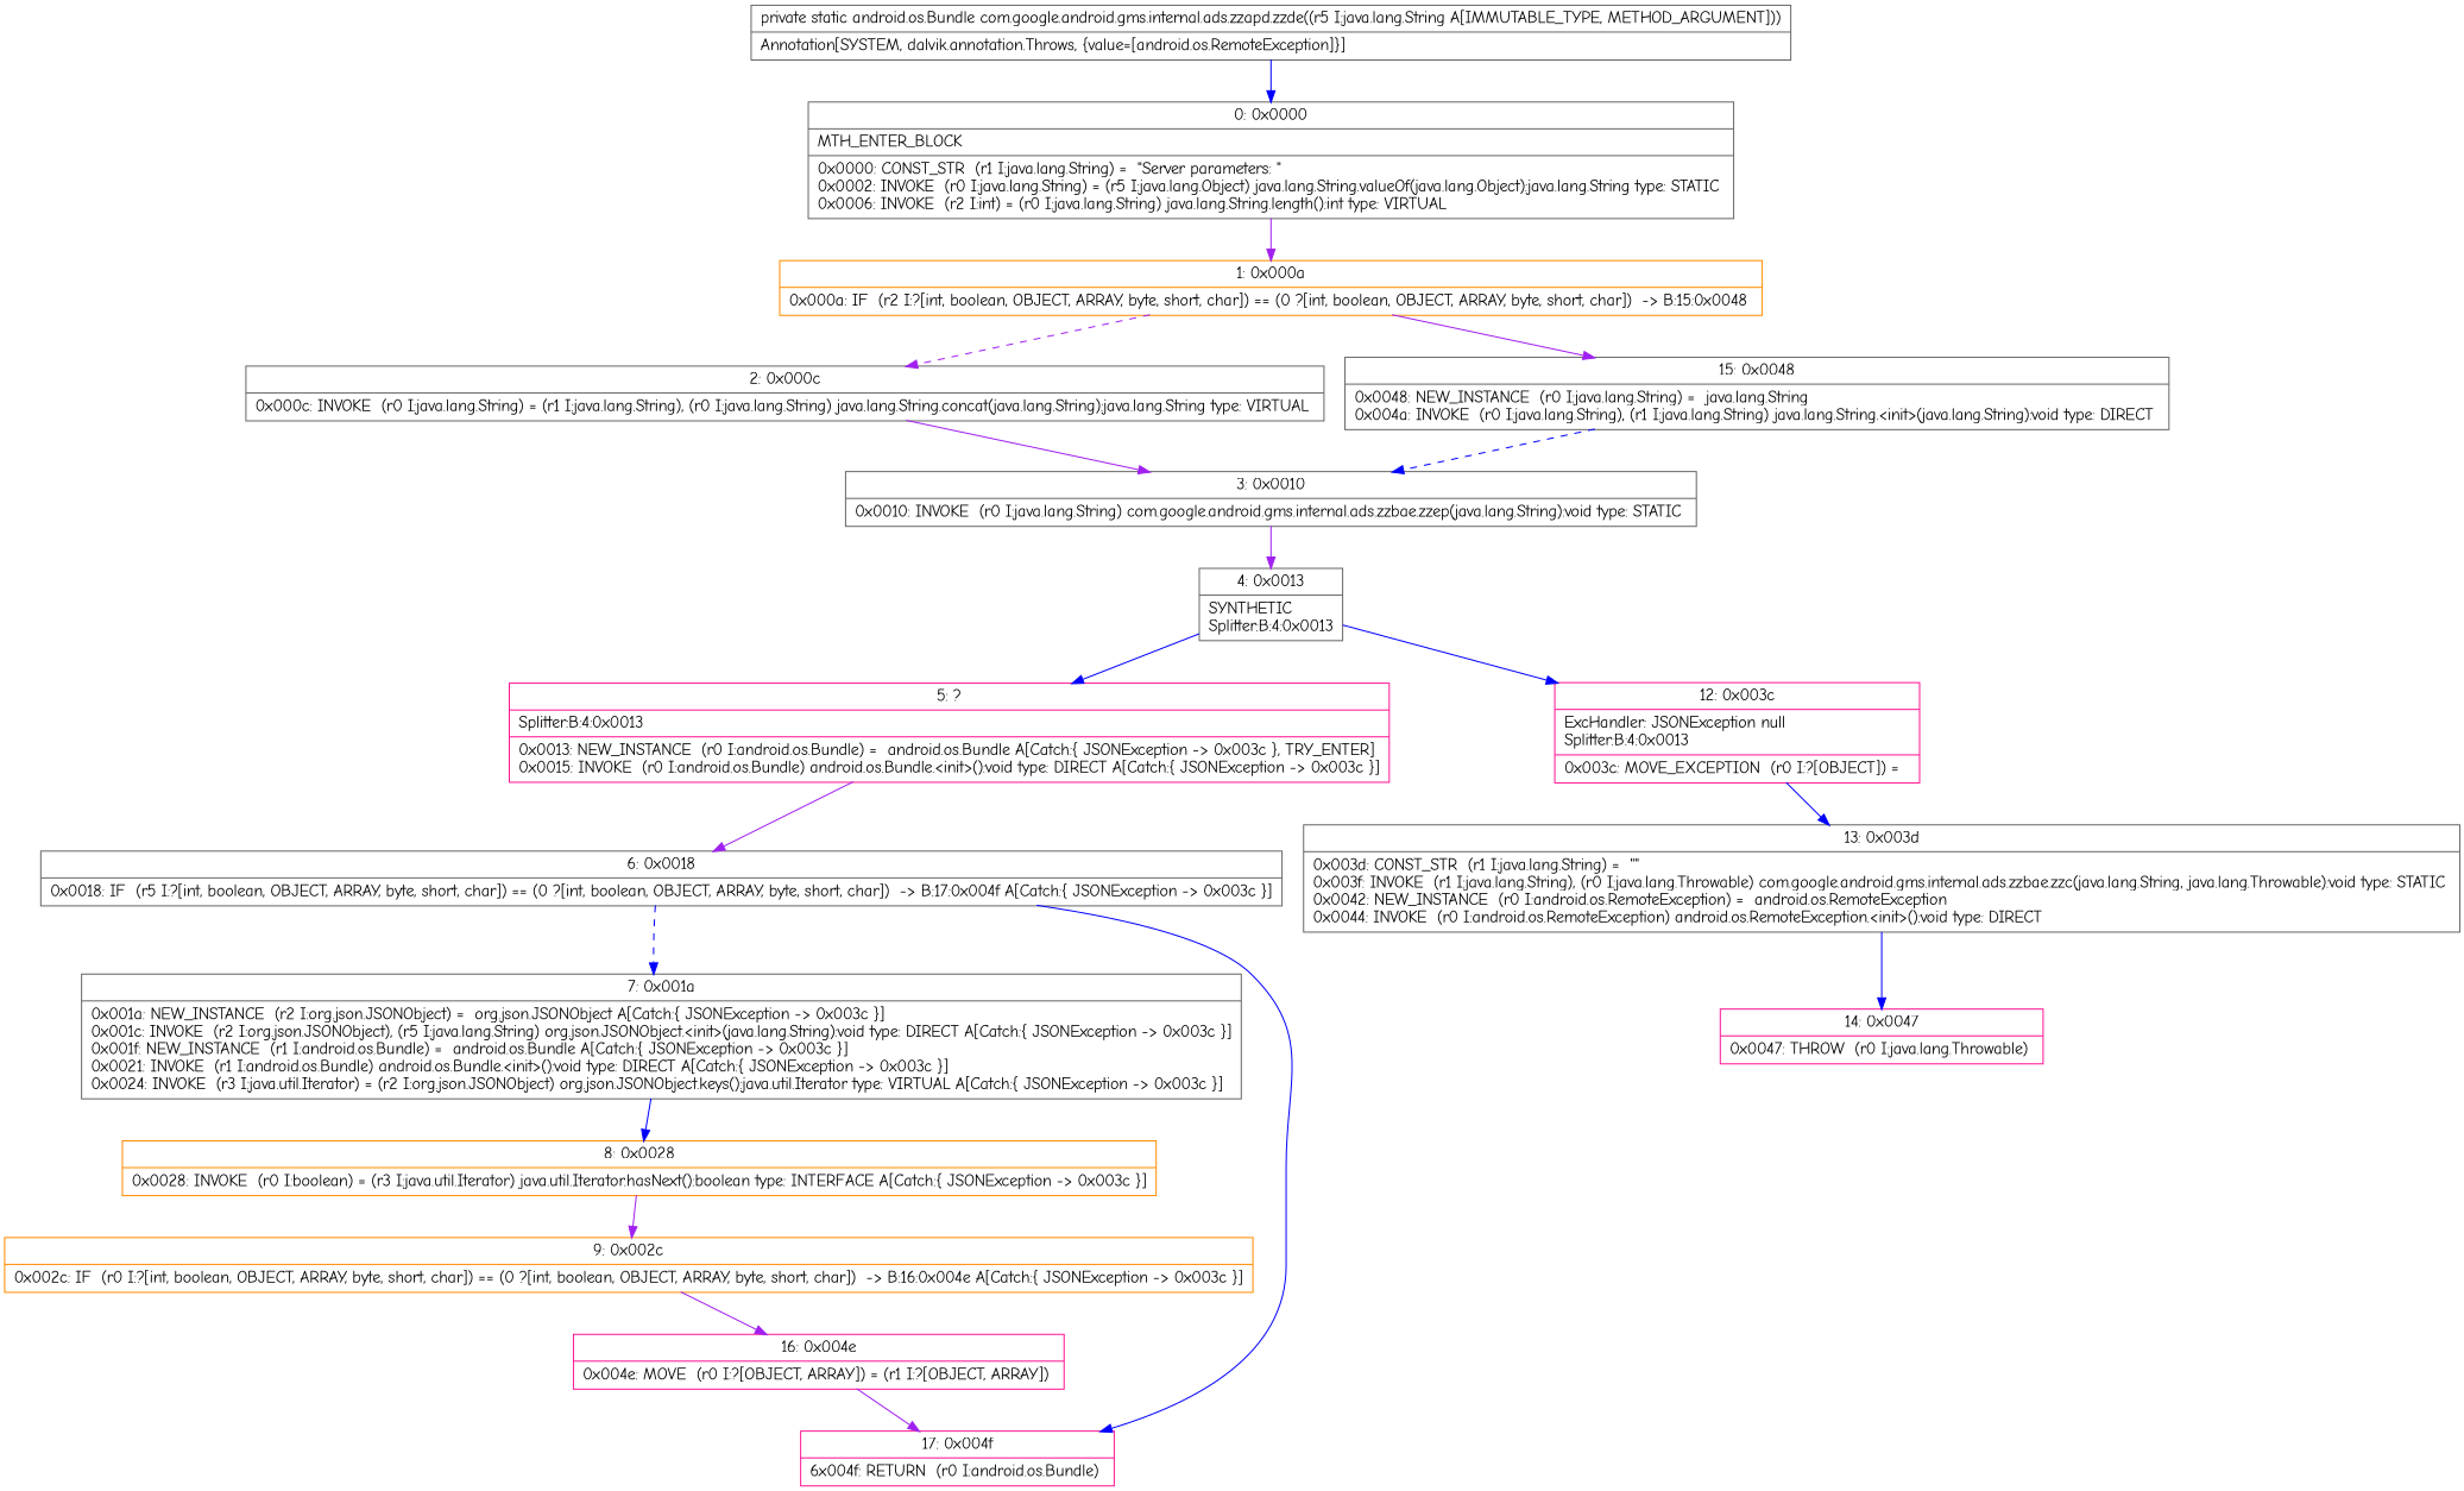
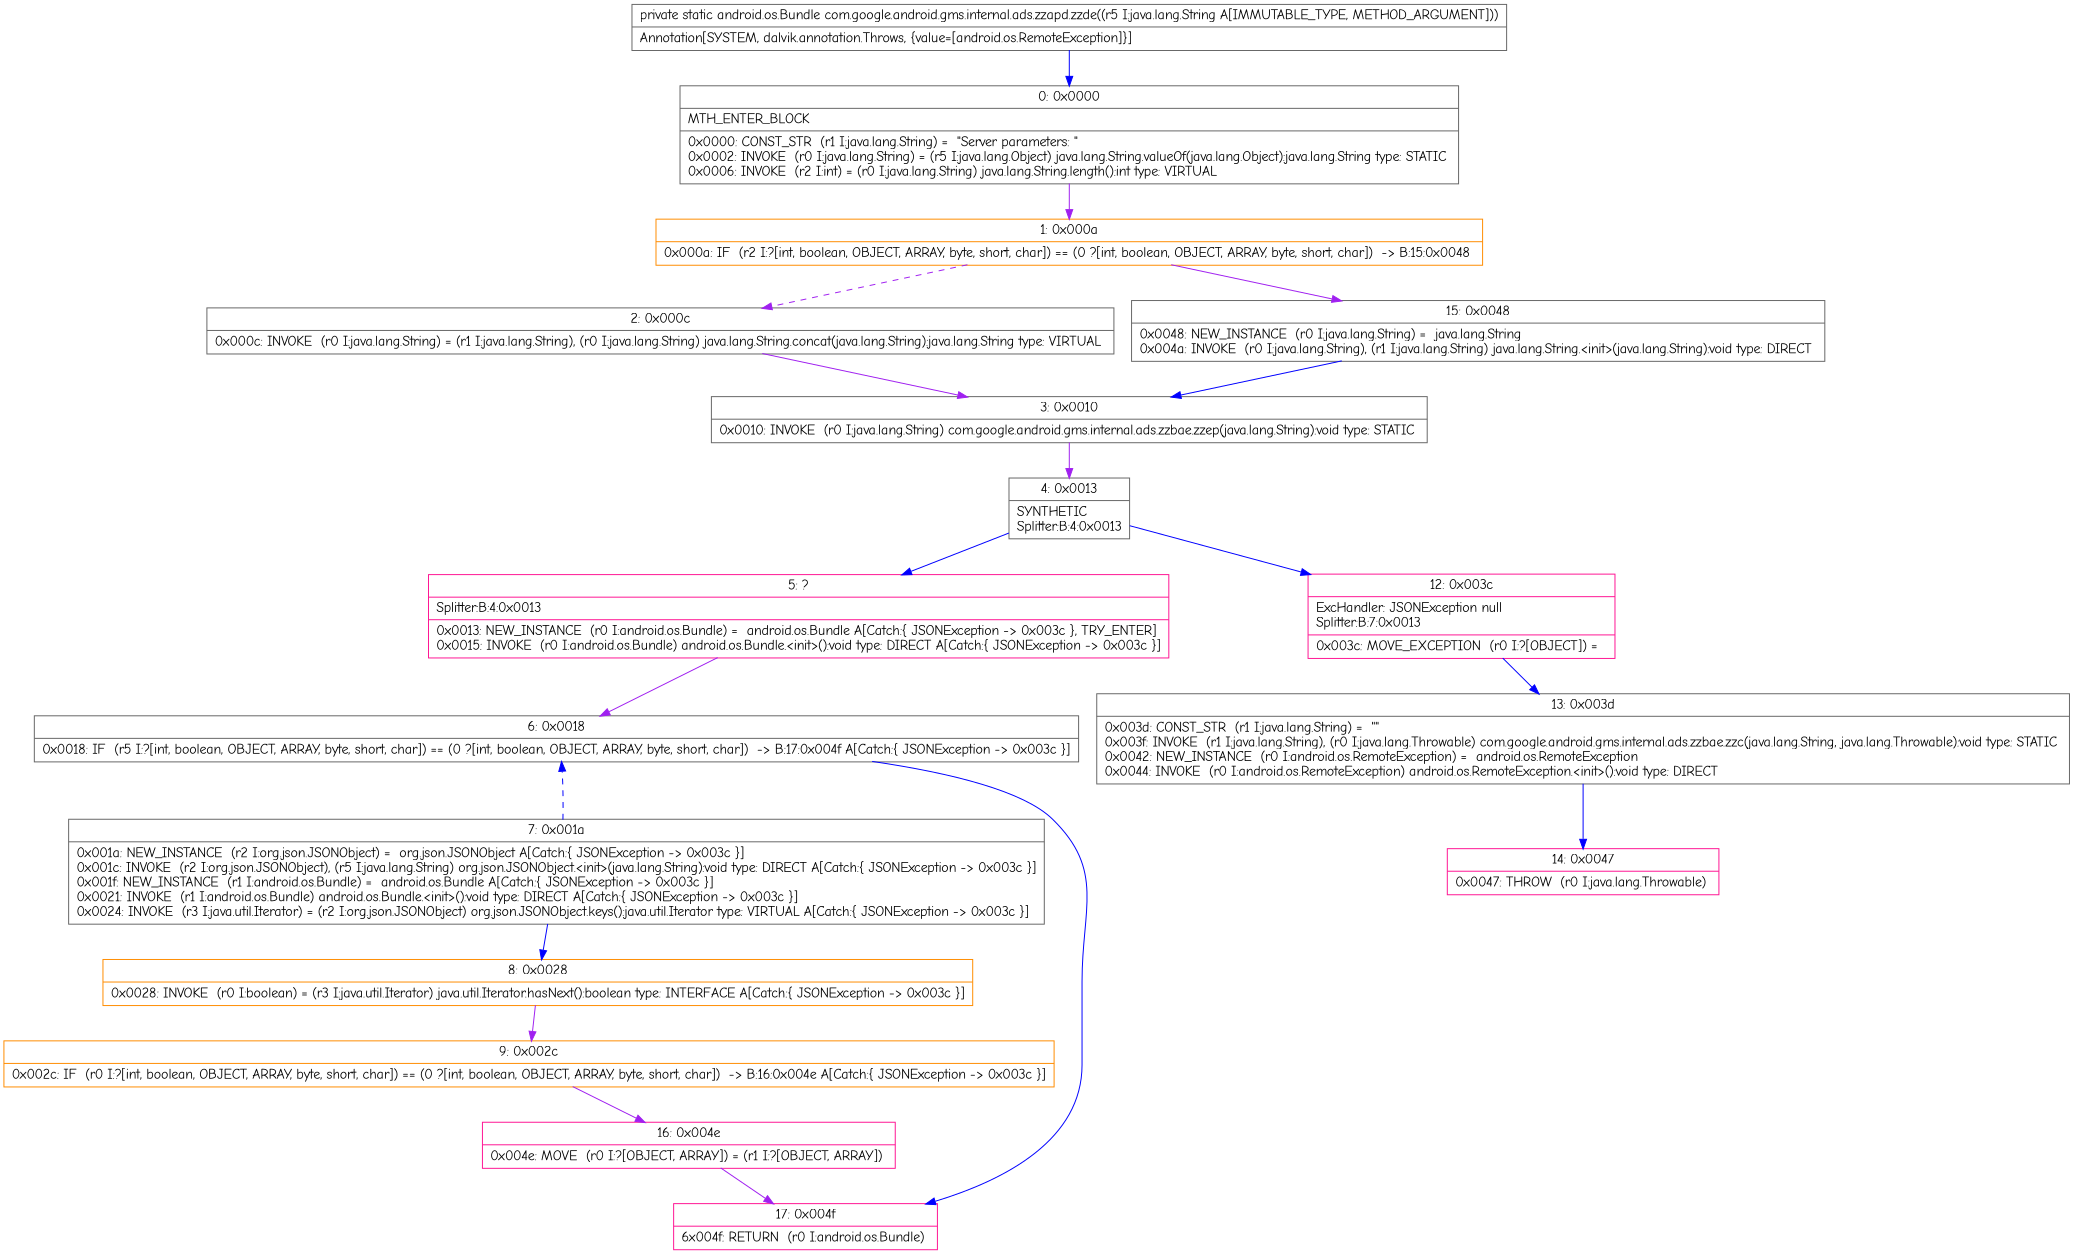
  digraph {
    fontname="Comic Neue"
    node [color=gray40 fontname="Comic Neue" shape=record]
    edge [color=purple fontname="Comic Neue"]
    n1 [label="{0\:\ 0x0000|MTH_ENTER_BLOCK\l|0x0000: CONST_STR  (r1 I:java.lang.String) =  \"Server parameters: \" \l0x0002: INVOKE  (r0 I:java.lang.String) = (r5 I:java.lang.Object) java.lang.String.valueOf(java.lang.Object):java.lang.String type: STATIC \l0x0006: INVOKE  (r2 I:int) = (r0 I:java.lang.String) java.lang.String.length():int type: VIRTUAL \l}"]
    n2 [color=darkorange label="{1\:\ 0x000a|0x000a: IF  (r2 I:?[int, boolean, OBJECT, ARRAY, byte, short, char]) == (0 ?[int, boolean, OBJECT, ARRAY, byte, short, char])  \-\> B:15:0x0048 \l}"]
    n3 [label="{2\:\ 0x000c|0x000c: INVOKE  (r0 I:java.lang.String) = (r1 I:java.lang.String), (r0 I:java.lang.String) java.lang.String.concat(java.lang.String):java.lang.String type: VIRTUAL \l}"]
    n4 [label="{15\:\ 0x0048|0x0048: NEW_INSTANCE  (r0 I:java.lang.String) =  java.lang.String \l0x004a: INVOKE  (r0 I:java.lang.String), (r1 I:java.lang.String) java.lang.String.\<init\>(java.lang.String):void type: DIRECT \l}"]
    n5 [label="{3\:\ 0x0010|0x0010: INVOKE  (r0 I:java.lang.String) com.google.android.gms.internal.ads.zzbae.zzep(java.lang.String):void type: STATIC \l}"]
    n6 [label="{4\:\ 0x0013|SYNTHETIC\lSplitter:B:4:0x0013\l}"]
    n7 [color=deeppink label="{5\:\ ?|Splitter:B:4:0x0013\l|0x0013: NEW_INSTANCE  (r0 I:android.os.Bundle) =  android.os.Bundle A[Catch:\{ JSONException \-\> 0x003c \}, TRY_ENTER]\l0x0015: INVOKE  (r0 I:android.os.Bundle) android.os.Bundle.\<init\>():void type: DIRECT A[Catch:\{ JSONException \-\> 0x003c \}]\l}"]
-   n8 [color=deeppink label="{12\:\ 0x003c|ExcHandler: JSONException null\lSplitter:B:4:0x0013\l|0x003c: MOVE_EXCEPTION  (r0 I:?[OBJECT]) =  \l}"]
+   n8 [color=deeppink label="{12\:\ 0x003c|ExcHandler: JSONException null\lSplitter:B:7:0x0013\l|0x003c: MOVE_EXCEPTION  (r0 I:?[OBJECT]) =  \l}"]
    n9 [label="{6\:\ 0x0018|0x0018: IF  (r5 I:?[int, boolean, OBJECT, ARRAY, byte, short, char]) == (0 ?[int, boolean, OBJECT, ARRAY, byte, short, char])  \-\> B:17:0x004f A[Catch:\{ JSONException \-\> 0x003c \}]\l}"]
    n10 [label="{13\:\ 0x003d|0x003d: CONST_STR  (r1 I:java.lang.String) =  \"\" \l0x003f: INVOKE  (r1 I:java.lang.String), (r0 I:java.lang.Throwable) com.google.android.gms.internal.ads.zzbae.zzc(java.lang.String, java.lang.Throwable):void type: STATIC \l0x0042: NEW_INSTANCE  (r0 I:android.os.RemoteException) =  android.os.RemoteException \l0x0044: INVOKE  (r0 I:android.os.RemoteException) android.os.RemoteException.\<init\>():void type: DIRECT \l}"]
    n11 [label="{7\:\ 0x001a|0x001a: NEW_INSTANCE  (r2 I:org.json.JSONObject) =  org.json.JSONObject A[Catch:\{ JSONException \-\> 0x003c \}]\l0x001c: INVOKE  (r2 I:org.json.JSONObject), (r5 I:java.lang.String) org.json.JSONObject.\<init\>(java.lang.String):void type: DIRECT A[Catch:\{ JSONException \-\> 0x003c \}]\l0x001f: NEW_INSTANCE  (r1 I:android.os.Bundle) =  android.os.Bundle A[Catch:\{ JSONException \-\> 0x003c \}]\l0x0021: INVOKE  (r1 I:android.os.Bundle) android.os.Bundle.\<init\>():void type: DIRECT A[Catch:\{ JSONException \-\> 0x003c \}]\l0x0024: INVOKE  (r3 I:java.util.Iterator) = (r2 I:org.json.JSONObject) org.json.JSONObject.keys():java.util.Iterator type: VIRTUAL A[Catch:\{ JSONException \-\> 0x003c \}]\l}"]
    n12 [color=deeppink label="{17\:\ 0x004f|6x004f: RETURN  (r0 I:android.os.Bundle) \l}"]
    n13 [color=darkorange label="{8\:\ 0x0028|0x0028: INVOKE  (r0 I:boolean) = (r3 I:java.util.Iterator) java.util.Iterator.hasNext():boolean type: INTERFACE A[Catch:\{ JSONException \-\> 0x003c \}]\l}"]
    n14 [color=darkorange label="{9\:\ 0x002c|0x002c: IF  (r0 I:?[int, boolean, OBJECT, ARRAY, byte, short, char]) == (0 ?[int, boolean, OBJECT, ARRAY, byte, short, char])  \-\> B:16:0x004e A[Catch:\{ JSONException \-\> 0x003c \}]\l}"]
    n15 [color=deeppink label="{16\:\ 0x004e|0x004e: MOVE  (r0 I:?[OBJECT, ARRAY]) = (r1 I:?[OBJECT, ARRAY]) \l}"]
    n16 [color=deeppink label="{14\:\ 0x0047|0x0047: THROW  (r0 I:java.lang.Throwable) \l}"]
    n17 [label="{private static android.os.Bundle com.google.android.gms.internal.ads.zzapd.zzde((r5 I:java.lang.String A[IMMUTABLE_TYPE, METHOD_ARGUMENT]))  | Annotation[SYSTEM, dalvik.annotation.Throws, \{value=[android.os.RemoteException]\}]\l}"]
    n1 -> n2
    n2 -> n3 [style=dashed]
    n2 -> n4
    n3 -> n5
-   n4 -> n5 [color=blue style=dashed]
+   n4 -> n5 [color=blue]
    n5 -> n6
    n6 -> n7 [color=blue]
    n6 -> n8 [color=blue]
    n7 -> n9
    n8 -> n10 [color=blue]
-   n9 -> n11 [color=blue style=dashed]
+   n11 -> n9 [color=blue style=dashed]
    n9 -> n12 [color=blue]
    n10 -> n16 [color=blue]
    n11 -> n13 [color=blue]
    n13 -> n14
    n14 -> n15
    n15 -> n12
    n17 -> n1 [color=blue]
  }
